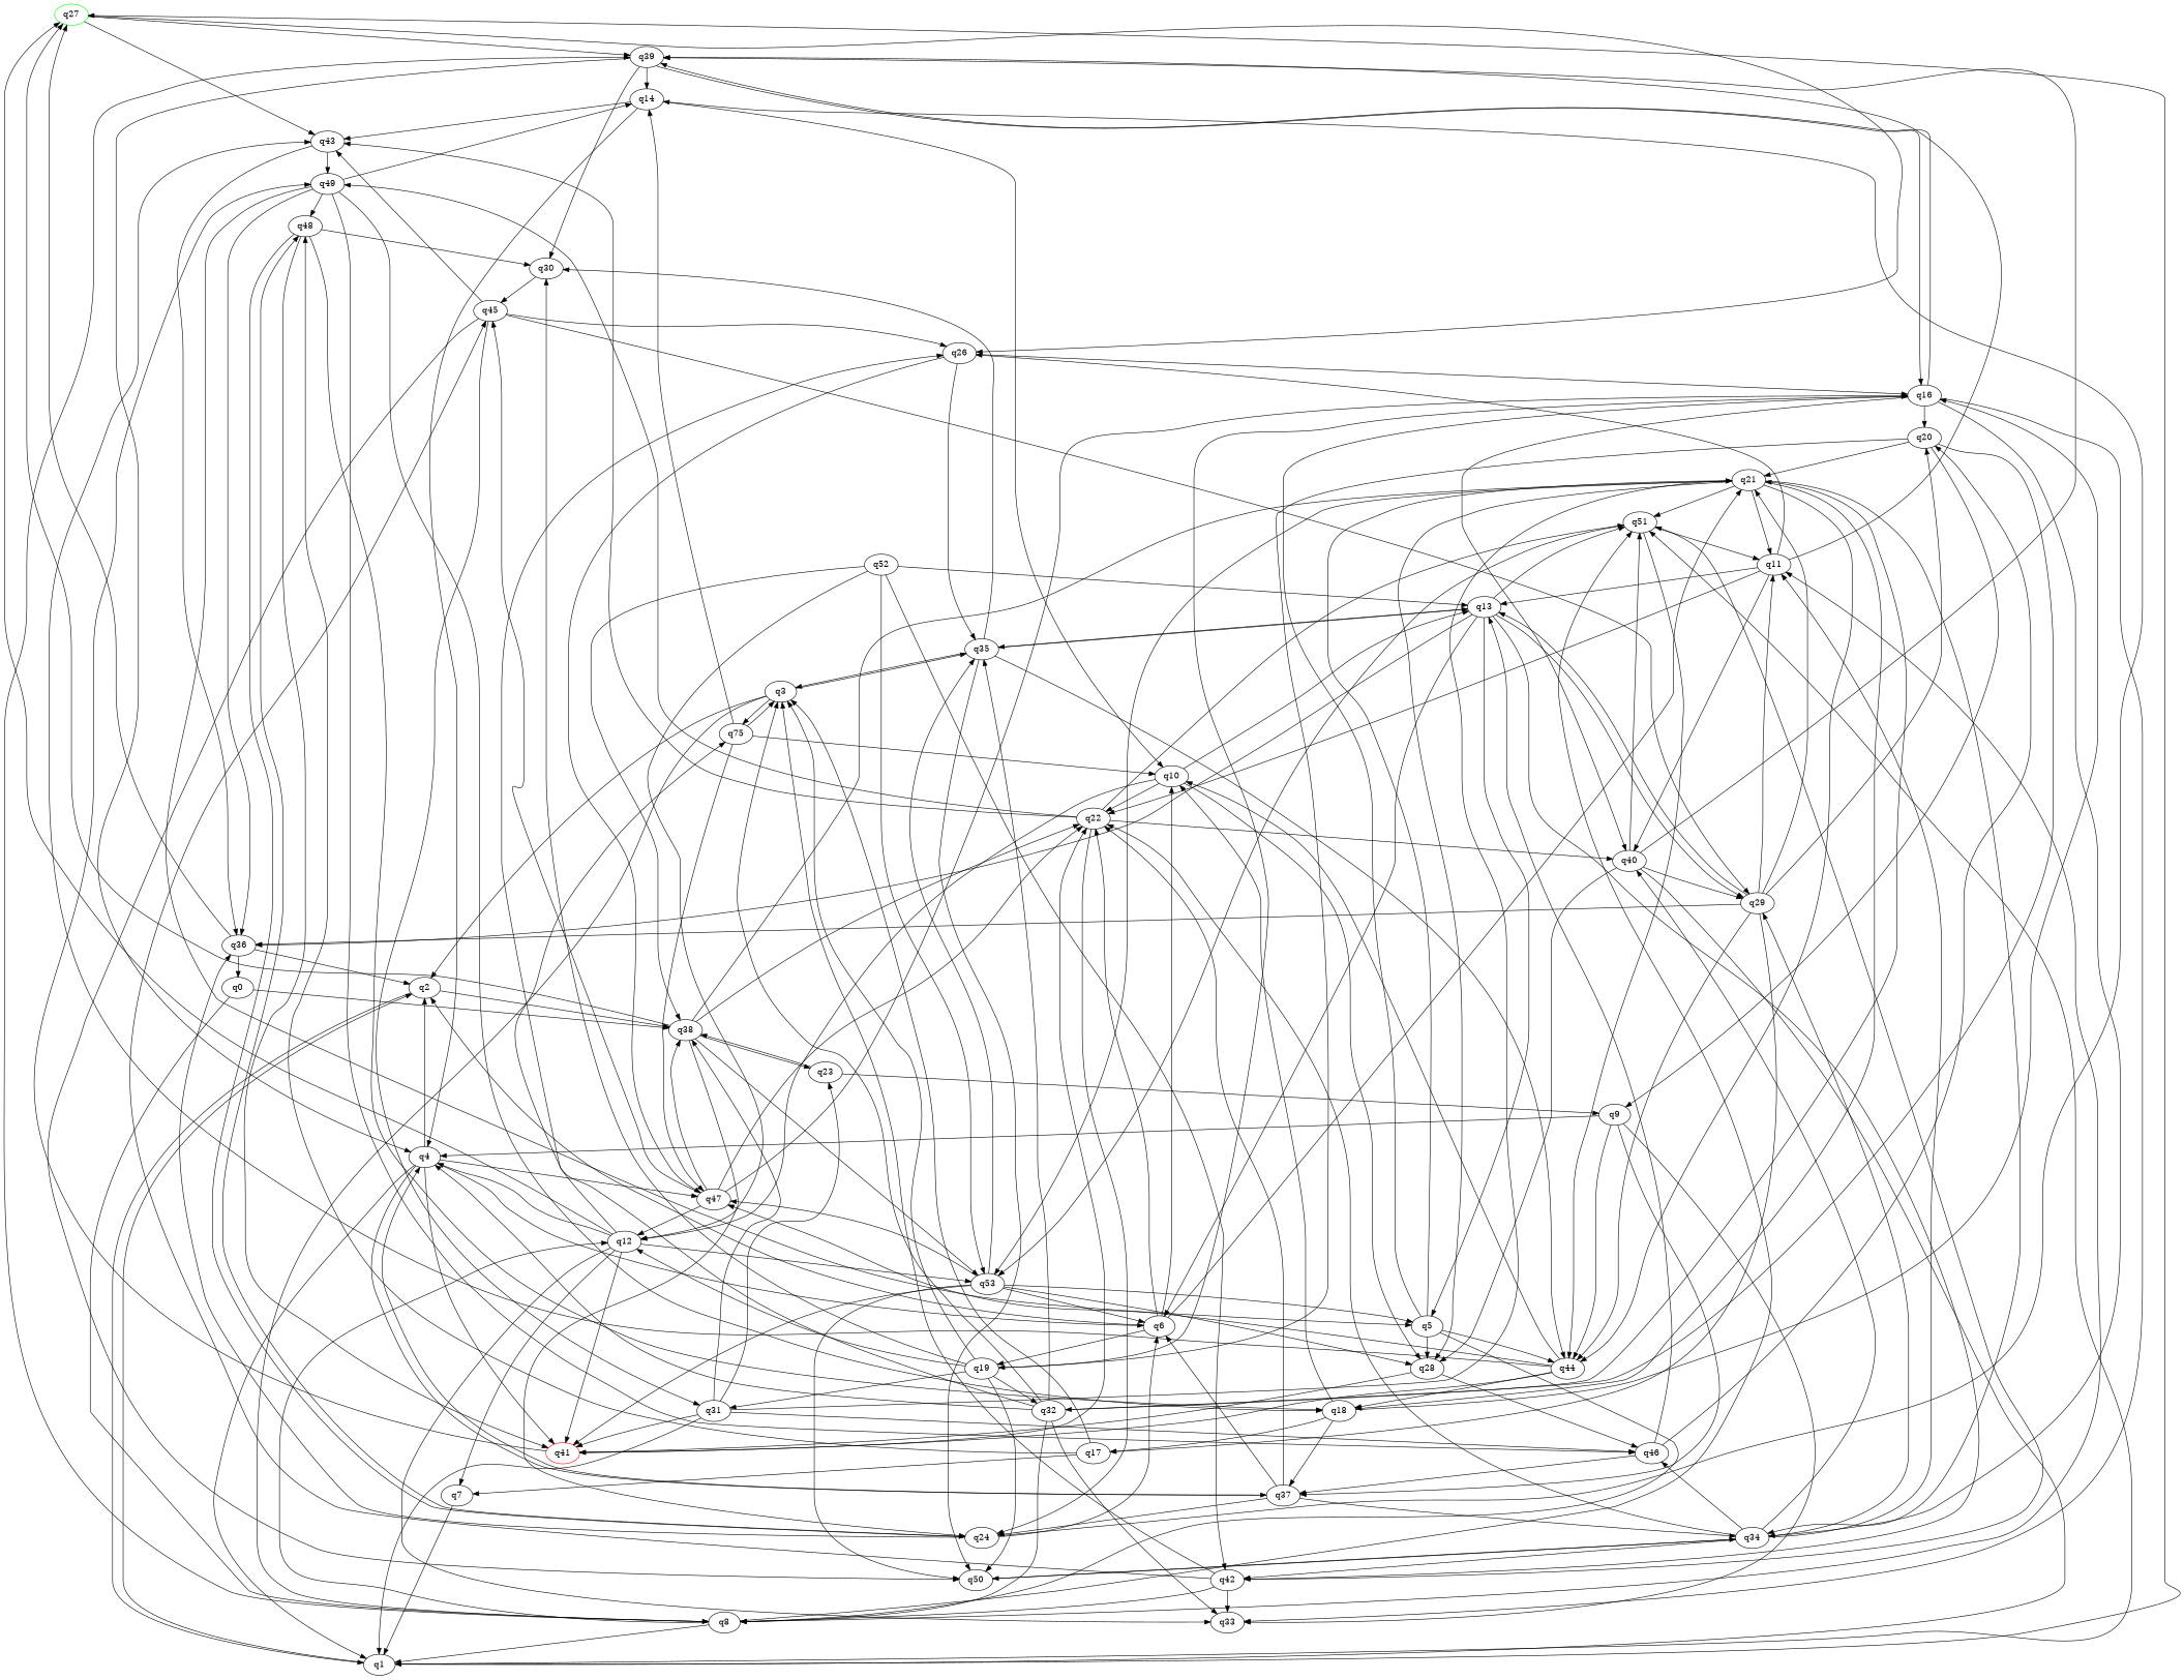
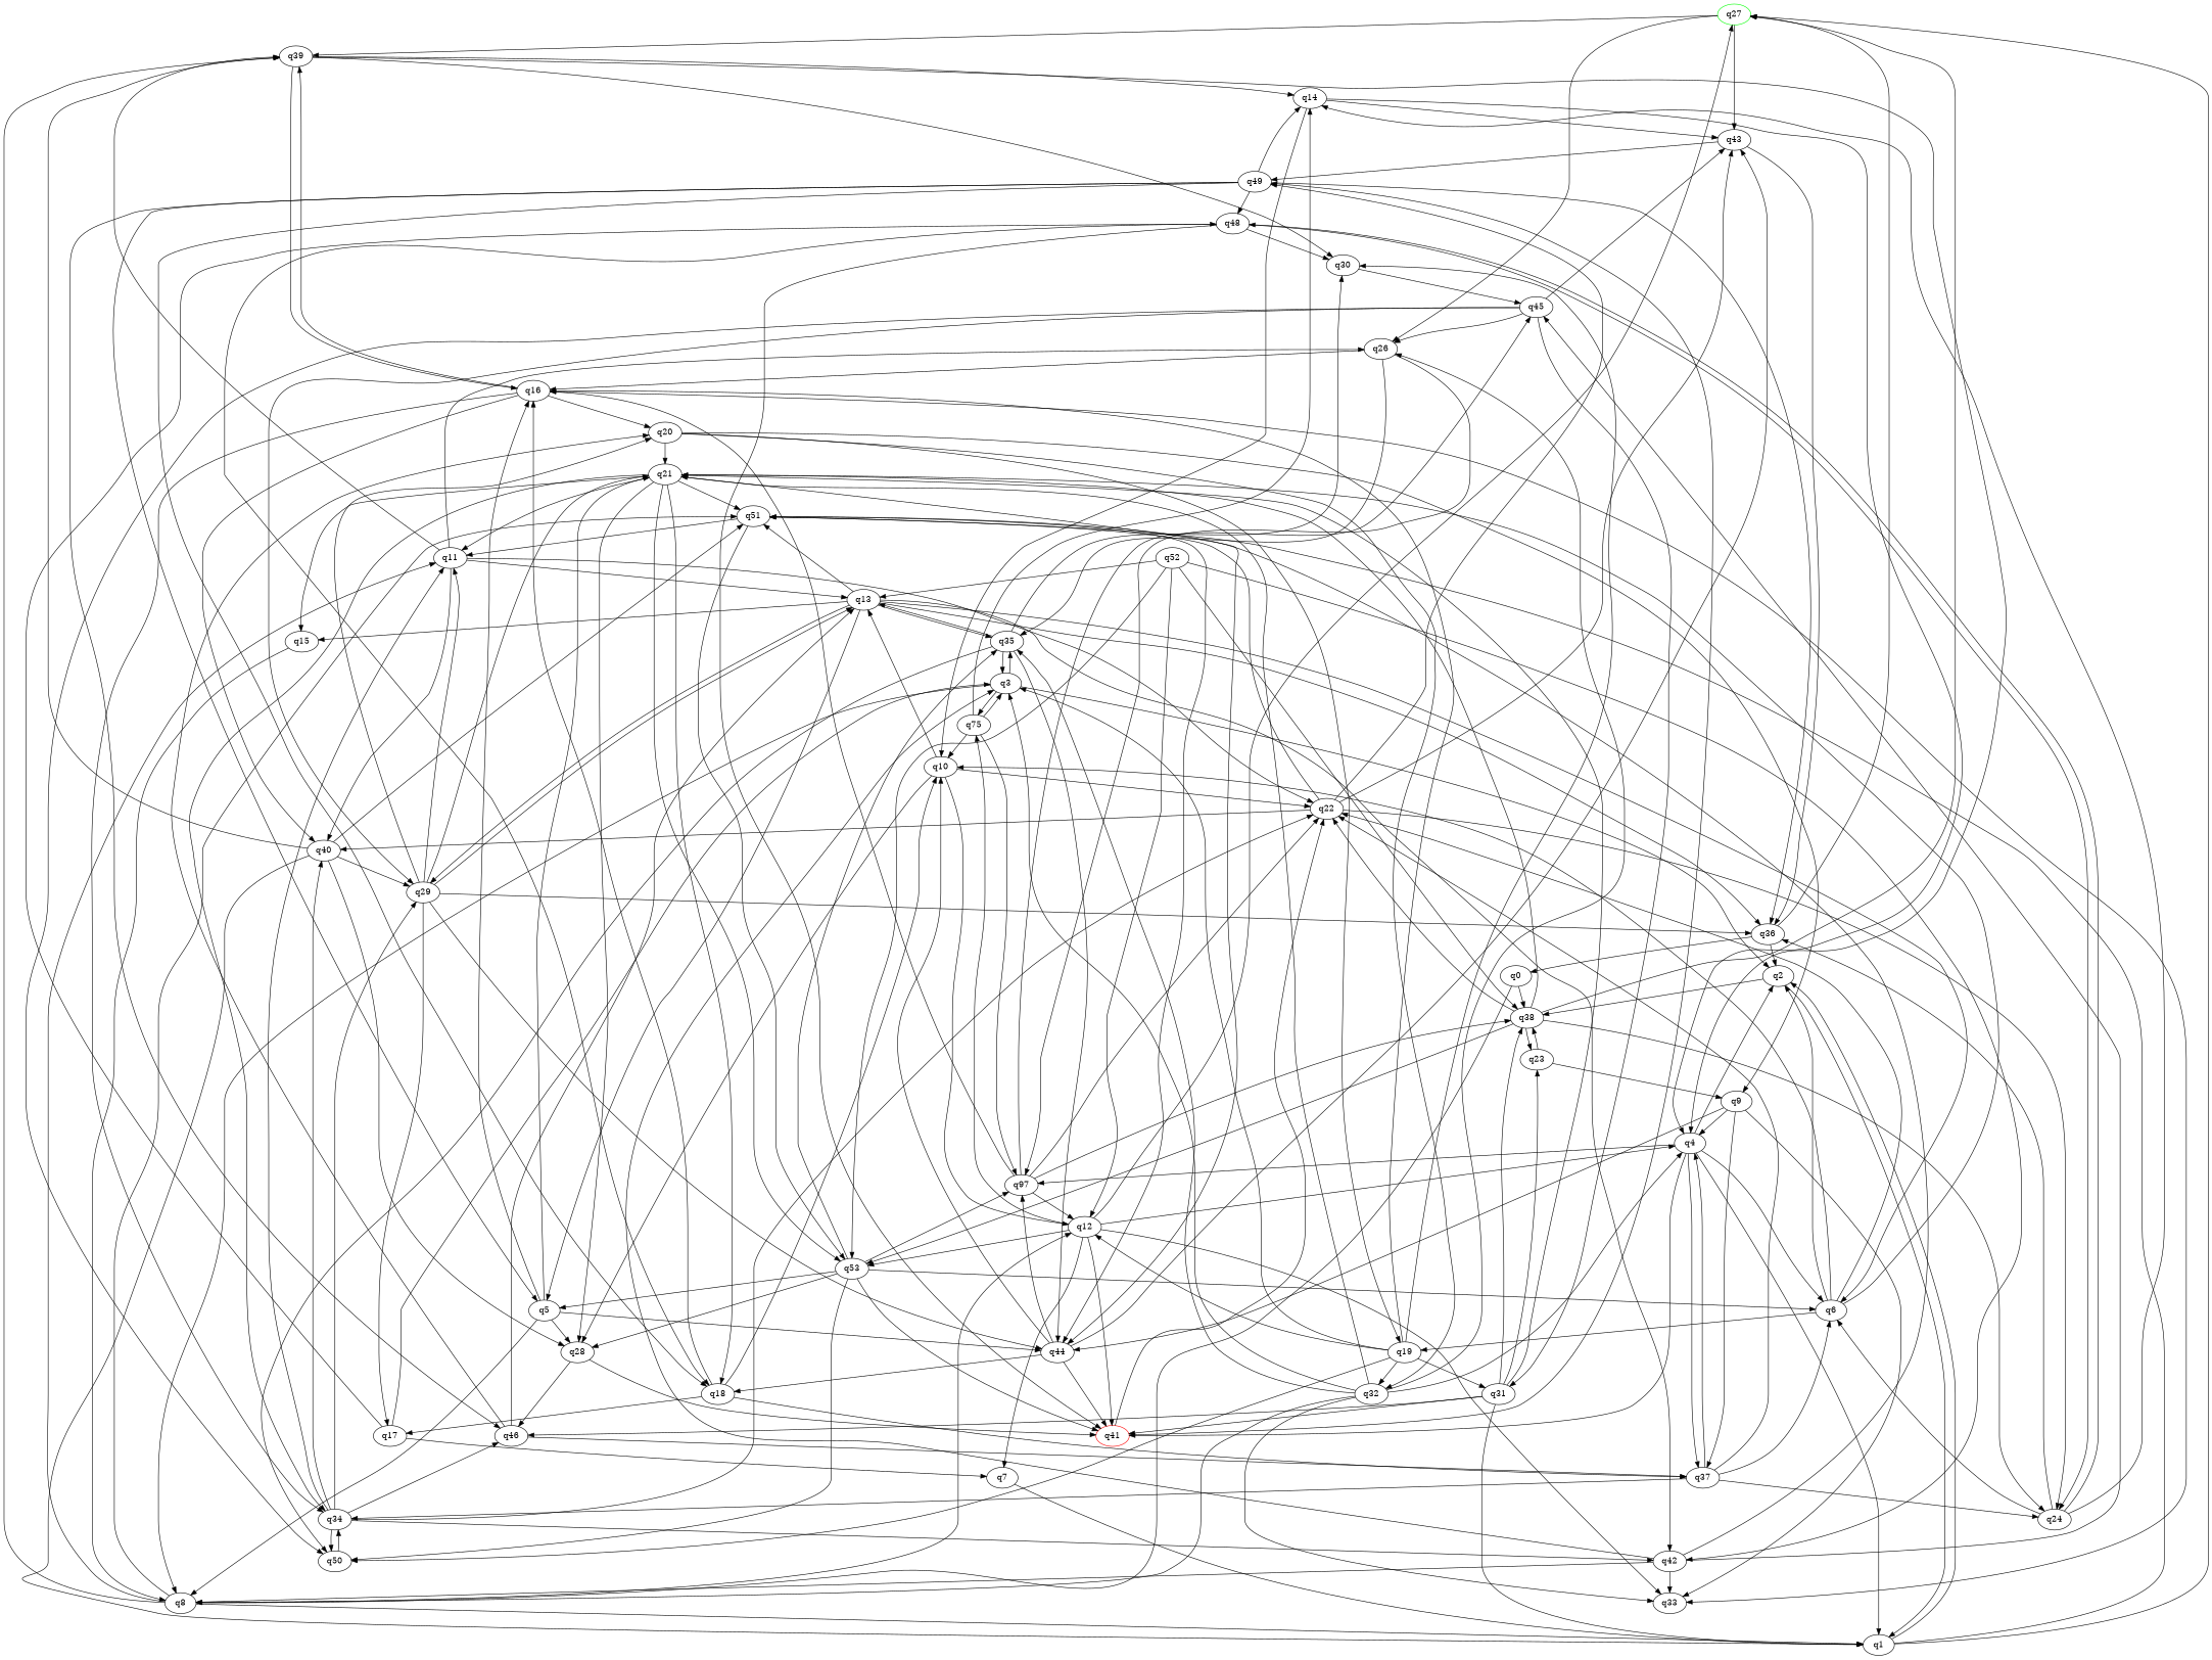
  digraph {
    q27 [color=green initial=1]
    q39
    q26
    q43
    q14
    q30
    q4
    q16
    q35
-   q47
+   q47 [label=q97]
    q49
    q36
    q41 [color=red final=1]
    q22
    q51
    q24
    q40
    q5
    q18
    q46
    q48
    q0
    q8
    q38
    q1
    q11
    q12
    q21
    q53
    q23
    q2
    q44
    q13
    n34 [label=q75]
    q33
    q7
    q34
    q28
+   q15
    q50
    q6
    q9
    q10
    q29
    q3
    q45
    q42
    q37
    q19
    q31
    q32
    q20
    q17
    q52
    q27 -> q39
    q27 -> q26
    q27 -> q43
    q39 -> q14
    q39 -> q30
    q39 -> q4
    q39 -> q16
    q26 -> q16
    q26 -> q35
    q26 -> q47
    q43 -> q49
    q43 -> q36
    q14 -> q43
    q14 -> q4
    q14 -> q10
    q30 -> q45
    q4 -> q47
    q4 -> q41
    q4 -> q1
    q4 -> q2
    q4 -> q6
    q4 -> q37
    q16 -> q39
    q16 -> q40
    q16 -> q33
    q16 -> q34
    q16 -> q20
    q35 -> q30
    q35 -> q44
    q35 -> q13
    q35 -> q50
    q35 -> q3
    q47 -> q16
    q47 -> q22
    q47 -> q38
    q47 -> q12
    q47 -> q45
    q49 -> q14
    q49 -> q36
    q49 -> q5
    q49 -> q18
    q49 -> q46
    q49 -> q48
    q36 -> q27
    q36 -> q0
    q36 -> q2
    q41 -> q49
    q41 -> q22
    q22 -> q43
    q22 -> q49
    q22 -> q51
    q22 -> q24
    q22 -> q40
    q51 -> q11
    q51 -> q53
    q51 -> q44
    q24 -> q14
    q24 -> q36
    q24 -> q48
    q24 -> q6
    q40 -> q39
    q40 -> q51
    q40 -> q1
    q40 -> q28
    q40 -> q29
    q5 -> q16
    q5 -> q8
    q5 -> q21
    q5 -> q44
    q5 -> q28
    q18 -> q16
    q18 -> q10
    q18 -> q37
    q18 -> q17
    q46 -> q13
    q46 -> q37
    q46 -> q20
    q48 -> q30
    q48 -> q41
    q48 -> q24
    q48 -> q18
    q0 -> q8
    q0 -> q38
    q8 -> q39
    q8 -> q51
    q8 -> q1
    q8 -> q11
    q8 -> q12
    q38 -> q27
    q38 -> q22
    q38 -> q24
    q38 -> q21
    q38 -> q53
    q38 -> q23
    q1 -> q27
    q1 -> q51
    q1 -> q2
    q11 -> q39
    q11 -> q26
    q11 -> q22
    q11 -> q40
    q11 -> q13
    q12 -> q27
    q12 -> q4
    q12 -> q41
    q12 -> q53
    q12 -> n34
    q12 -> q33
    q12 -> q7
    q21 -> q51
    q21 -> q18
    q21 -> q11
    q21 -> q53
    q21 -> q44
    q21 -> q34
    q21 -> q28
+   q21 -> q15
    q53 -> q35
    q53 -> q47
    q53 -> q41
    q53 -> q5
    q53 -> q28
    q53 -> q50
    q53 -> q6
    q23 -> q38
    q23 -> q9
    q2 -> q38
    q2 -> q1
    q44 -> q43
    q44 -> q47
    q44 -> q41
    q44 -> q18
    q44 -> q10
    q13 -> q35
    q13 -> q36
    q13 -> q51
    q13 -> q5
+   q13 -> q15
    q13 -> q6
    q13 -> q29
    q13 -> q42
    n34 -> q14
    n34 -> q47
    n34 -> q10
    n34 -> q3
    q7 -> q1
    q34 -> q22
    q34 -> q40
    q34 -> q46
    q34 -> q11
    q34 -> q50
    q34 -> q29
    q34 -> q42
    q28 -> q41
    q28 -> q46
+   q15 -> q8
    q50 -> q34
    q6 -> q22
    q6 -> q21
    q6 -> q2
    q6 -> q10
    q6 -> q19
    q9 -> q4
    q9 -> q44
    q9 -> q33
    q9 -> q37
    q10 -> q22
    q10 -> q12
    q10 -> q13
    q10 -> q28
    q29 -> q36
    q29 -> q11
    q29 -> q21
    q29 -> q44
    q29 -> q13
    q29 -> q20
    q29 -> q17
    q3 -> q35
    q3 -> q8
    q3 -> q2
    q3 -> n34
    q45 -> q26
    q45 -> q43
    q45 -> q50
    q45 -> q29
    q45 -> q31
    q42 -> q51
    q42 -> q8
    q42 -> q33
    q42 -> q3
    q42 -> q45
    q37 -> q4
    q37 -> q22
    q37 -> q24
    q37 -> q34
    q37 -> q6
    q19 -> q30
    q19 -> q16
    q19 -> q12
    q19 -> q50
    q19 -> q3
    q19 -> q31
    q19 -> q32
    q31 -> q41
    q31 -> q46
    q31 -> q38
    q31 -> q1
    q31 -> q21
    q31 -> q23
    q32 -> q26
    q32 -> q4
    q32 -> q35
    q32 -> q8
    q32 -> q21
    q32 -> q33
    q32 -> q3
    q20 -> q21
    q20 -> q9
    q20 -> q19
    q20 -> q32
    q17 -> q48
    q17 -> q7
    q17 -> q3
    q52 -> q38
    q52 -> q12
    q52 -> q53
    q52 -> q13
    q52 -> q42
  }
